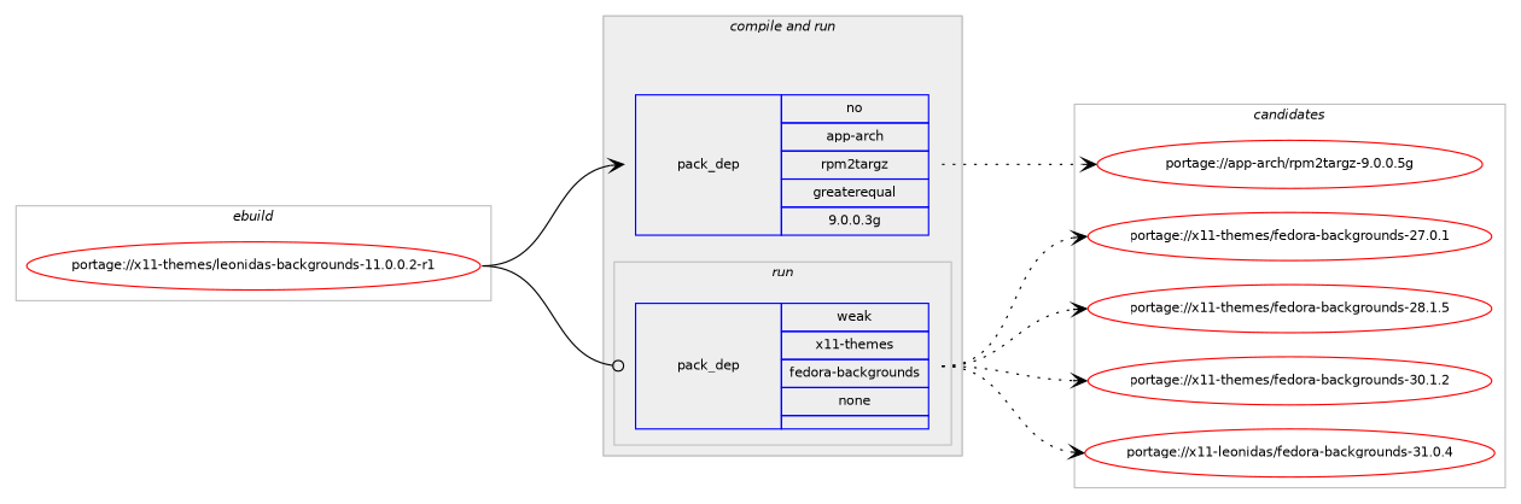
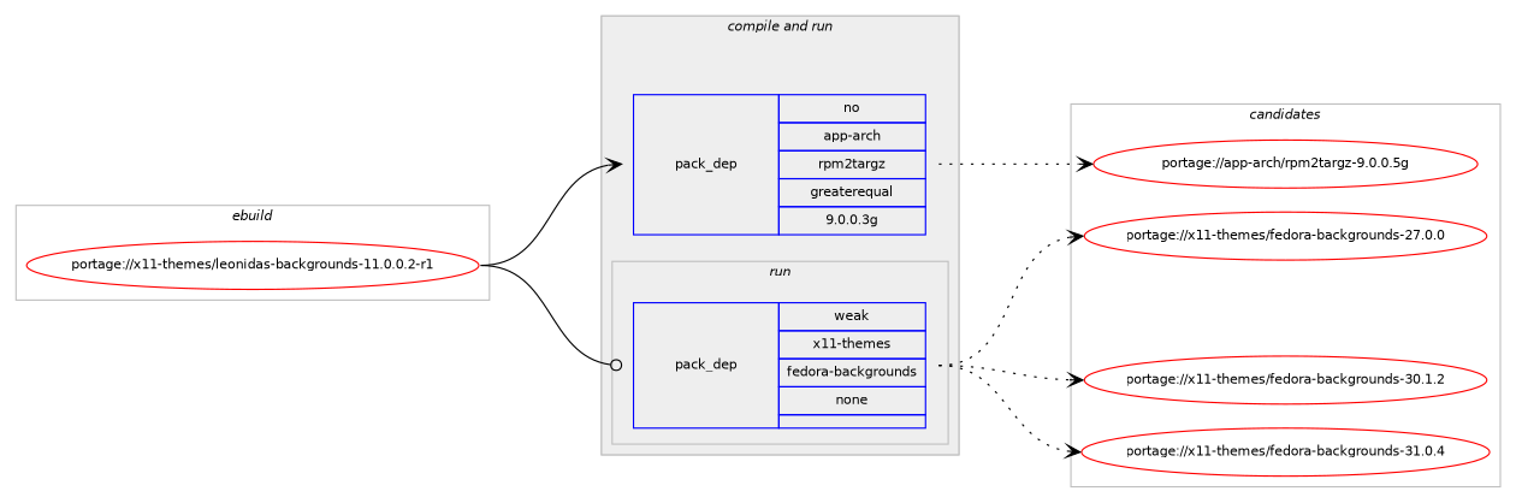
  digraph {
    compound=true
    concentrate=true
    fontname="DejaVu Sans"
    fontsize=10
    newrank=true
    rankdir=LR
    ranksep=1.5
    node [color=red fontname="DejaVu Sans" fontsize=10]
    edge [arrowhead=vee fontname="DejaVu Sans" headport=w style=dotted tailport=e weight=100]
    n1 [label="portage://x11-themes/leonidas-backgrounds-11.0.0.2-r1" width=4]
    n2 [color=blue label=<<TABLE BORDER="0" CELLBORDER="1" CELLSPACING="0" CELLPADDING="4" WIDTH="220"><TR><TD ROWSPAN="6" CELLPADDING="30">pack_dep</TD></TR><TR><TD WIDTH="110">no</TD></TR><TR><TD>app-arch</TD></TR><TR><TD>rpm2targz</TD></TR><TR><TD>greaterequal</TD></TR><TR><TD>9.0.0.3g</TD></TR></TABLE>> shape=none]
    n3 [color=blue label=<<TABLE BORDER="0" CELLBORDER="1" CELLSPACING="0" CELLPADDING="4" WIDTH="220"><TR><TD ROWSPAN="6" CELLPADDING="30">pack_dep</TD></TR><TR><TD WIDTH="110">weak</TD></TR><TR><TD>x11-themes</TD></TR><TR><TD>fedora-backgrounds</TD></TR><TR><TD>none</TD></TR><TR><TD></TD></TR></TABLE>> shape=none]
    n4 [label="portage://app-arch/rpm2targz-9.0.0.5g" width=4]
-   n5 [label="portage://x11-themes/fedora-backgrounds-27.0.1" width=4]
-   n6 [label="portage://x11-themes/fedora-backgrounds-28.1.5" width=4]
+   n5 [label="portage://x11-themes/fedora-backgrounds-27.0.0" width=4]
    n7 [label="portage://x11-themes/fedora-backgrounds-30.1.2" width=4]
-   n8 [label="portage://x11-leonidas/fedora-backgrounds-31.0.4" width=4]
+   n8 [label="portage://x11-themes/fedora-backgrounds-31.0.4" width=4]
    subgraph cluster_1 {
      color=gray
      label=<<i>ebuild</i>>
      rank=same
      n1
    }
    subgraph cluster_2 {
      color=gray
      label=<<i>dependencies</i>>
      subgraph cluster_3 {
        color=gray
        fillcolor="#eeeeee"
        label=<<i>compile</i>>
        style=filled
        subgraph sub_4 {
          color=gray
          fillcolor="#eeeeee"
          label=<<i>compile</i>>
          style=filled
          n2
        }
      }
      subgraph cluster_5 {
        color=gray
        fillcolor="#eeeeee"
        label=<<i>compile and run</i>>
        style=filled
      }
      subgraph cluster_6 {
        color=gray
        fillcolor="#eeeeee"
        label=<<i>run</i>>
        style=filled
        subgraph sub_7 {
          color=gray
          fillcolor="#eeeeee"
          label=<<i>run</i>>
          style=filled
          n3
        }
      }
    }
    subgraph cluster_8 {
      color=gray
      label=<<i>candidates</i>>
      rank=same
      subgraph sub_9 {
        color=black
        label=<<i>candidates</i>>
        nodesep=1
        rank=same
        n4
      }
      subgraph sub_10 {
        color=black
        label=<<i>candidates</i>>
        nodesep=1
        rank=same
        n5
-       n6
        n7
        n8
      }
    }
    n1 -> n2 [style=solid weight=20]
    n1 -> n3 [arrowhead=odot style=solid weight=20]
    n2 -> n4
    n3 -> n5
-   n3 -> n6
    n3 -> n7
    n3 -> n8
  }
